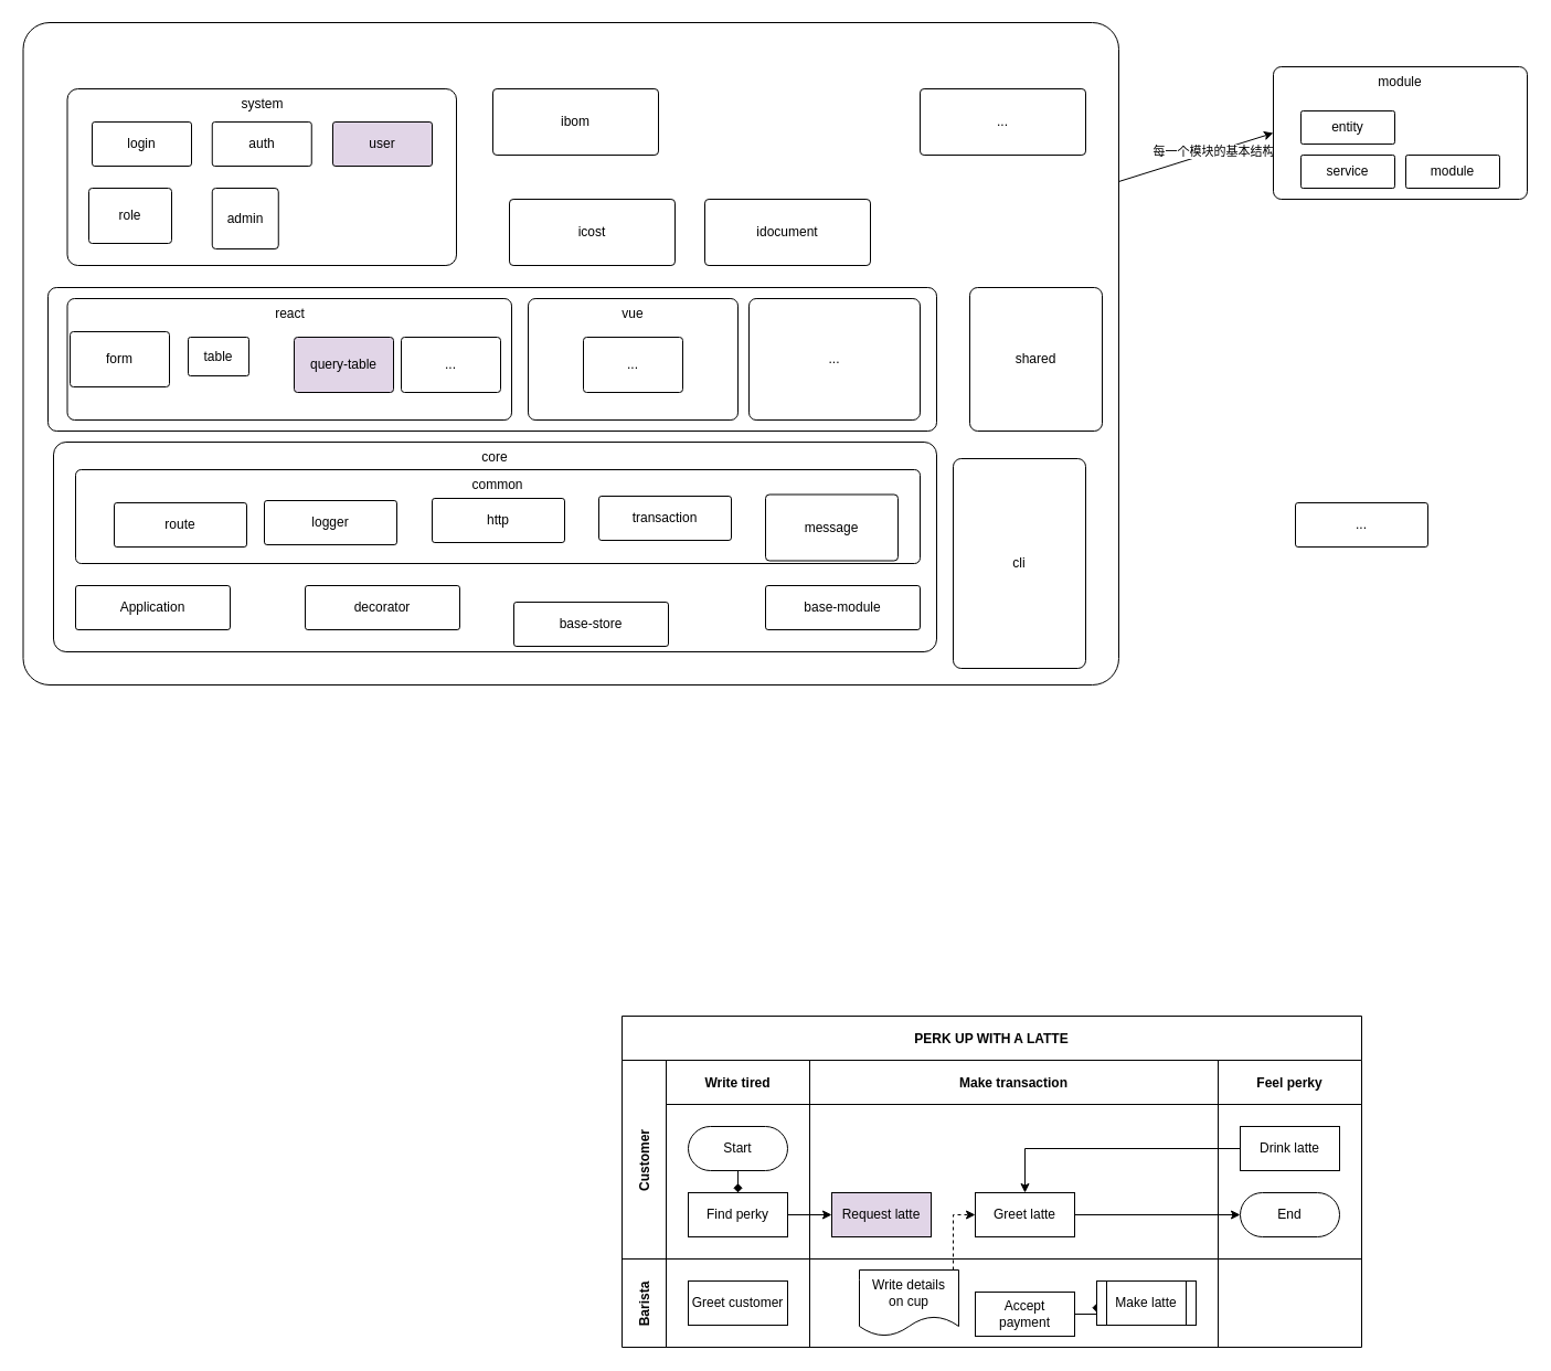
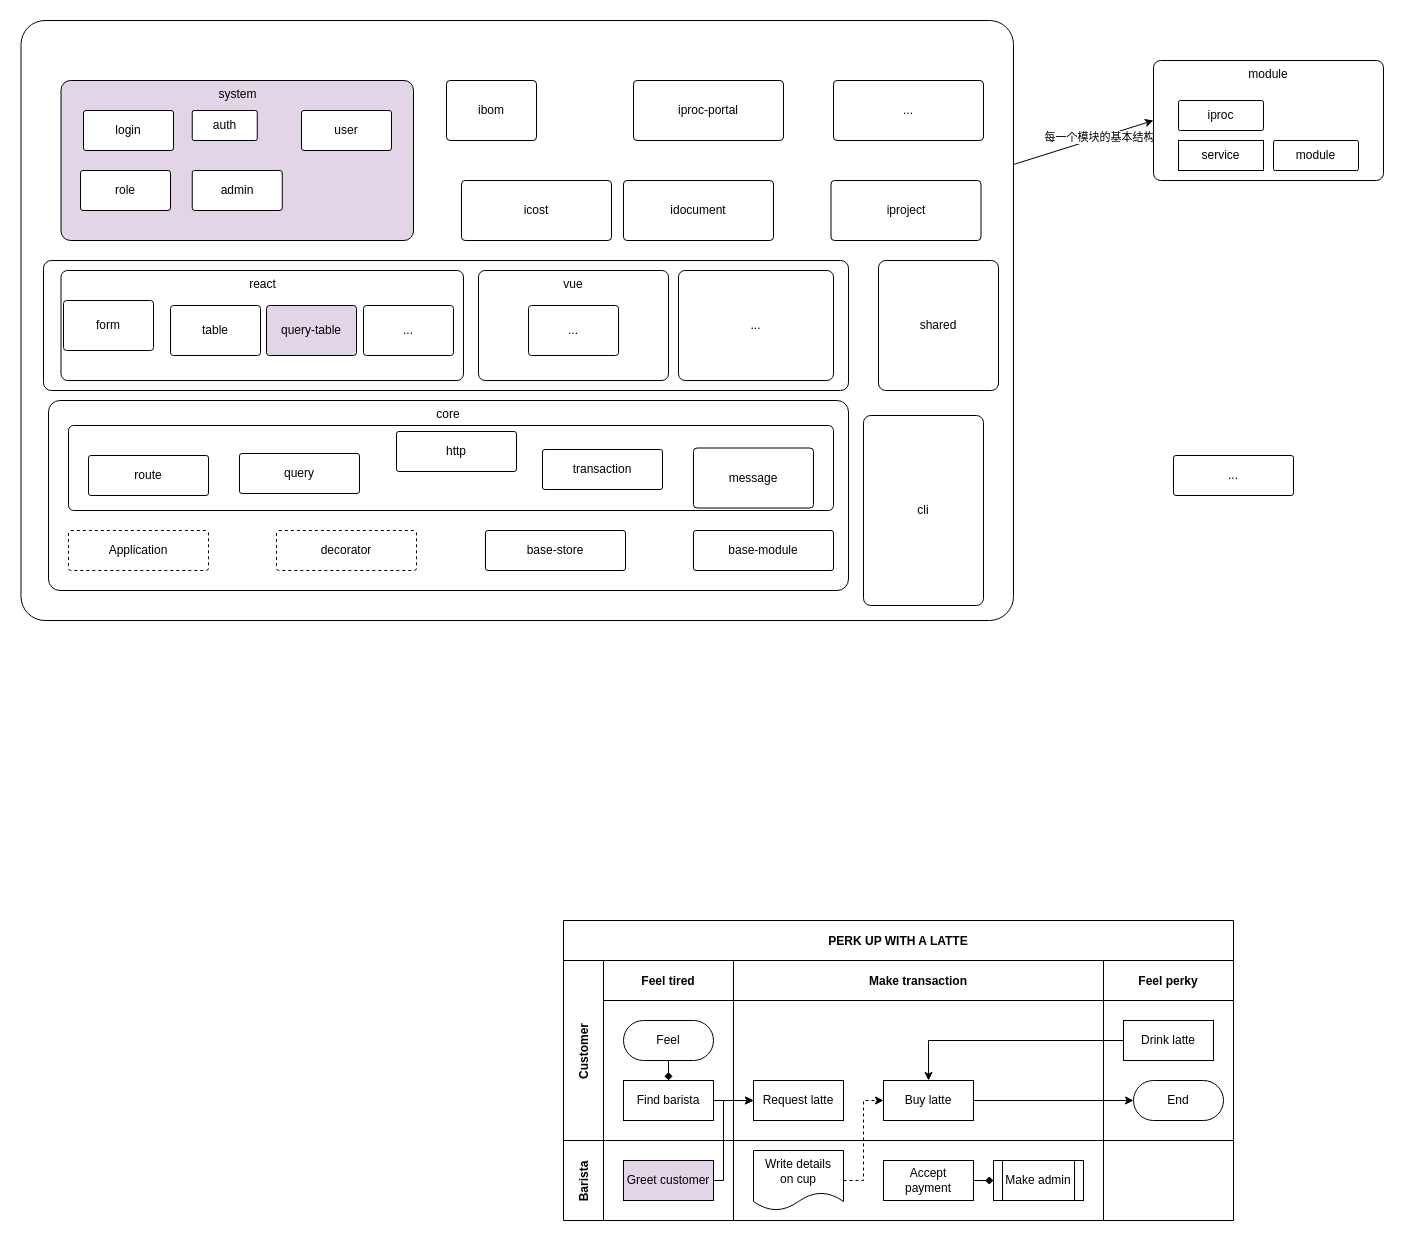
  <mxCell id="0" />
  <mxCell id="1" parent="0" />
  <mxCell id="2" value="PERK UP WITH A LATTE" style="shape=table;childLayout=tableLayout;startSize=40;collapsible=0;recursiveResize=0;expand=0;fillColor=none;fontStyle=1" parent="1" vertex="1"><mxGeometry x="563" y="920" width="670" height="300" as="geometry" /></mxCell>
  <mxCell id="3" value="" style="edgeStyle=orthogonalEdgeStyle;rounded=0;orthogonalLoop=1;jettySize=auto;html=1;" parent="2" source="8" target="10" edge="1"><mxGeometry relative="1" as="geometry" /></mxCell>
  <mxCell id="4" value="Customer" style="shape=tableRow;horizontal=0;swimlaneHead=0;swimlaneBody=0;top=0;left=0;bottom=0;right=0;fillColor=none;points=[[0,0.5],[1,0.5]];portConstraint=eastwest;startSize=40;collapsible=0;recursiveResize=0;expand=0;fontStyle=1;" parent="2" vertex="1"><mxGeometry y="40" width="670" height="180" as="geometry" /></mxCell>
- <mxCell id="5" value="Write tired" style="swimlane;swimlaneHead=0;swimlaneBody=0;connectable=0;fillColor=none;startSize=40;collapsible=0;recursiveResize=0;expand=0;fontStyle=1;" parent="4" vertex="1"><mxGeometry x="40" width="130" height="180" as="geometry" /></mxCell>
+ <mxCell id="5" value="Feel tired" style="swimlane;swimlaneHead=0;swimlaneBody=0;connectable=0;fillColor=none;startSize=40;collapsible=0;recursiveResize=0;expand=0;fontStyle=1;" parent="4" vertex="1"><mxGeometry x="40" width="130" height="180" as="geometry" /></mxCell>
  <mxCell id="6" style="edgeStyle=orthogonalEdgeStyle;rounded=0;orthogonalLoop=1;jettySize=auto;html=1;endArrow=diamond;" parent="5" source="7" target="8" edge="1"><mxGeometry relative="1" as="geometry" /></mxCell>
- <mxCell id="7" value="Start" style="rounded=1;whiteSpace=wrap;html=1;arcSize=50;" parent="5" vertex="1"><mxGeometry x="20" y="60" width="90" height="40" as="geometry" /></mxCell>
- <mxCell id="8" value="Find perky" style="rounded=0;whiteSpace=wrap;html=1;" parent="5" vertex="1"><mxGeometry x="20" y="120" width="90" height="40" as="geometry" /></mxCell>
+ <mxCell id="7" value="Feel" style="rounded=1;whiteSpace=wrap;html=1;arcSize=50;" parent="5" vertex="1"><mxGeometry x="20" y="60" width="90" height="40" as="geometry" /></mxCell>
+ <mxCell id="8" value="Find barista" style="rounded=0;whiteSpace=wrap;html=1;" parent="5" vertex="1"><mxGeometry x="20" y="120" width="90" height="40" as="geometry" /></mxCell>
  <mxCell id="9" value="Make transaction" style="swimlane;swimlaneHead=0;swimlaneBody=0;connectable=0;fillColor=none;startSize=40;collapsible=0;recursiveResize=0;expand=0;fontStyle=1;" parent="4" vertex="1"><mxGeometry x="170" width="370" height="180" as="geometry" /></mxCell>
- <mxCell id="10" value="Request latte" style="rounded=0;whiteSpace=wrap;html=1;fillColor=#e1d5e7;" parent="9" vertex="1"><mxGeometry x="20" y="120" width="90" height="40" as="geometry" /></mxCell>
- <mxCell id="11" value="Greet latte" style="rounded=0;whiteSpace=wrap;html=1;" parent="9" vertex="1"><mxGeometry x="150" y="120" width="90" height="40" as="geometry" /></mxCell>
+ <mxCell id="10" value="Request latte" style="rounded=0;whiteSpace=wrap;html=1;" parent="9" vertex="1"><mxGeometry x="20" y="120" width="90" height="40" as="geometry" /></mxCell>
+ <mxCell id="11" value="Buy latte" style="rounded=0;whiteSpace=wrap;html=1;" parent="9" vertex="1"><mxGeometry x="150" y="120" width="90" height="40" as="geometry" /></mxCell>
  <mxCell id="12" value="Feel perky" style="swimlane;swimlaneHead=0;swimlaneBody=0;connectable=0;fillColor=none;startSize=40;collapsible=0;recursiveResize=0;expand=0;fontStyle=1;" parent="4" vertex="1"><mxGeometry x="540" width="130" height="180" as="geometry" /></mxCell>
  <mxCell id="13" style="edgeStyle=orthogonalEdgeStyle;rounded=0;orthogonalLoop=1;jettySize=auto;html=1;" parent="12" source="14" target="11" edge="1"><mxGeometry relative="1" as="geometry" /></mxCell>
  <mxCell id="14" value="Drink latte" style="rounded=0;whiteSpace=wrap;html=1;" parent="12" vertex="1"><mxGeometry x="20" y="60" width="90" height="40" as="geometry" /></mxCell>
- <mxCell id="15" value="End" style="rounded=1;whiteSpace=wrap;html=1;arcSize=50;" parent="12" vertex="1"><mxGeometry x="20" y="120" width="90" height="40" as="geometry" /></mxCell>
+ <mxCell id="15" value="End" style="rounded=1;whiteSpace=wrap;html=1;arcSize=50;" parent="12" vertex="1"><mxGeometry x="30" y="120" width="90" height="40" as="geometry" /></mxCell>
  <mxCell id="16" value="Barista" style="shape=tableRow;horizontal=0;swimlaneHead=0;swimlaneBody=0;top=0;left=0;bottom=0;right=0;fillColor=none;points=[[0,0.5],[1,0.5]];portConstraint=eastwest;startSize=40;collapsible=0;recursiveResize=0;expand=0;fontStyle=1;" parent="2" vertex="1"><mxGeometry y="220" width="670" height="80" as="geometry" /></mxCell>
  <mxCell id="17" value="" style="swimlane;swimlaneHead=0;swimlaneBody=0;connectable=0;fillColor=none;startSize=0;collapsible=0;recursiveResize=0;expand=0;fontStyle=1;" parent="16" vertex="1"><mxGeometry x="40" width="130" height="80" as="geometry" /></mxCell>
- <mxCell id="18" value="Greet customer" style="rounded=0;whiteSpace=wrap;html=1;" parent="17" vertex="1"><mxGeometry x="20" y="20" width="90" height="40" as="geometry" /></mxCell>
+ <mxCell id="18" value="Greet customer" style="rounded=0;whiteSpace=wrap;html=1;fillColor=#e1d5e7;" parent="17" vertex="1"><mxGeometry x="20" y="20" width="90" height="40" as="geometry" /></mxCell>
  <mxCell id="19" value="" style="swimlane;swimlaneHead=0;swimlaneBody=0;connectable=0;fillColor=none;startSize=0;collapsible=0;recursiveResize=0;expand=0;fontStyle=1;" parent="16" vertex="1"><mxGeometry x="170" width="370" height="80" as="geometry" /></mxCell>
  <mxCell id="20" value="" style="edgeStyle=orthogonalEdgeStyle;rounded=0;orthogonalLoop=1;jettySize=auto;html=1;endArrow=diamond;" parent="19" source="21" target="23" edge="1"><mxGeometry relative="1" as="geometry" /></mxCell>
- <mxCell id="21" value="Accept&lt;br&gt;payment" style="rounded=0;whiteSpace=wrap;html=1;" parent="19" vertex="1"><mxGeometry x="150" y="30" width="90" height="40" as="geometry" /></mxCell>
- <mxCell id="22" value="Write details&lt;br&gt;on cup" style="shape=document;whiteSpace=wrap;html=1;boundedLbl=1;" parent="19" vertex="1"><mxGeometry x="45" y="10" width="90" height="60" as="geometry" /></mxCell>
- <mxCell id="23" value="Make latte" style="shape=process;whiteSpace=wrap;html=1;backgroundOutline=1;" parent="19" vertex="1"><mxGeometry x="260" y="20" width="90" height="40" as="geometry" /></mxCell>
+ <mxCell id="21" value="Accept&lt;br&gt;payment" style="rounded=0;whiteSpace=wrap;html=1;" parent="19" vertex="1"><mxGeometry x="150" y="20" width="90" height="40" as="geometry" /></mxCell>
+ <mxCell id="22" value="Write details&lt;br&gt;on cup" style="shape=document;whiteSpace=wrap;html=1;boundedLbl=1;" parent="19" vertex="1"><mxGeometry x="20" y="10" width="90" height="60" as="geometry" /></mxCell>
+ <mxCell id="23" value="Make admin" style="shape=process;whiteSpace=wrap;html=1;backgroundOutline=1;" parent="19" vertex="1"><mxGeometry x="260" y="20" width="90" height="40" as="geometry" /></mxCell>
  <mxCell id="24" value="" style="swimlane;swimlaneHead=0;swimlaneBody=0;connectable=0;fillColor=none;startSize=0;collapsible=0;recursiveResize=0;expand=0;fontStyle=1;" parent="16" vertex="1"><mxGeometry x="540" width="130" height="80" as="geometry" /></mxCell>
+ <mxCell id="25" value="" style="edgeStyle=orthogonalEdgeStyle;rounded=0;orthogonalLoop=1;jettySize=auto;html=1;" parent="2" source="18" target="10" edge="1"><mxGeometry relative="1" as="geometry"><Array as="points"><mxPoint x="160" y="260" /><mxPoint x="160" y="180" /></Array></mxGeometry></mxCell>
  <mxCell id="26" value="" style="edgeStyle=orthogonalEdgeStyle;rounded=0;orthogonalLoop=1;jettySize=auto;html=1;dashed=1;" parent="2" source="22" target="11" edge="1"><mxGeometry relative="1" as="geometry"><Array as="points"><mxPoint x="300" y="260" /><mxPoint x="300" y="180" /></Array></mxGeometry></mxCell>
  <mxCell id="27" value="" style="edgeStyle=orthogonalEdgeStyle;rounded=0;orthogonalLoop=1;jettySize=auto;html=1;" parent="2" source="11" target="15" edge="1"><mxGeometry relative="1" as="geometry" /></mxCell>
  <mxCell id="28" value="" style="rounded=1;whiteSpace=wrap;html=1;glass=0;shadow=0;allowArrows=1;connectable=1;arcSize=4;" vertex="1" parent="1"><mxGeometry x="20.5" y="20" width="992.5" height="600" as="geometry" /></mxCell>
  <mxCell id="29" value="" style="rounded=1;whiteSpace=wrap;html=1;arcSize=6;" vertex="1" parent="1"><mxGeometry x="43" y="260" width="805" height="130" as="geometry" /></mxCell>
  <mxCell id="30" value="core" style="rounded=1;whiteSpace=wrap;html=1;labelPosition=center;verticalLabelPosition=middle;align=center;verticalAlign=top;arcSize=6;" vertex="1" parent="1"><mxGeometry x="48" y="400" width="800" height="190" as="geometry" /></mxCell>
  <mxCell id="31" value="react" style="rounded=1;whiteSpace=wrap;html=1;verticalAlign=top;arcSize=6;" vertex="1" parent="1"><mxGeometry x="60.5" y="270" width="402.5" height="110" as="geometry" /></mxCell>
  <mxCell id="32" value="vue" style="rounded=1;whiteSpace=wrap;html=1;verticalAlign=top;arcSize=6;" vertex="1" parent="1"><mxGeometry x="478" y="270" width="190" height="110" as="geometry" /></mxCell>
- <mxCell id="33" value="system" style="rounded=1;whiteSpace=wrap;html=1;verticalAlign=top;arcSize=6;" vertex="1" parent="1"><mxGeometry x="60.5" y="80" width="352.5" height="160" as="geometry" /></mxCell>
+ <mxCell id="33" value="system" style="rounded=1;whiteSpace=wrap;html=1;verticalAlign=top;arcSize=6;fillColor=#e1d5e7;" vertex="1" parent="1"><mxGeometry x="60.5" y="80" width="352.5" height="160" as="geometry" /></mxCell>
  <mxCell id="34" value="shared" style="rounded=1;whiteSpace=wrap;html=1;arcSize=6;" vertex="1" parent="1"><mxGeometry x="878" y="260" width="120" height="130" as="geometry" /></mxCell>
  <mxCell id="35" value="base-module" style="rounded=1;whiteSpace=wrap;html=1;arcSize=6;" vertex="1" parent="1"><mxGeometry x="693" y="530" width="140" height="40" as="geometry" /></mxCell>
- <mxCell id="36" value="Application" style="rounded=1;whiteSpace=wrap;html=1;arcSize=6;" vertex="1" parent="1"><mxGeometry x="68" y="530" width="140" height="40" as="geometry" /></mxCell>
- <mxCell id="37" value="decorator" style="rounded=1;whiteSpace=wrap;html=1;arcSize=6;" vertex="1" parent="1"><mxGeometry x="276" y="530" width="140" height="40" as="geometry" /></mxCell>
- <mxCell id="38" value="base-store" style="rounded=1;whiteSpace=wrap;html=1;arcSize=6;" vertex="1" parent="1"><mxGeometry x="465" y="545" width="140" height="40" as="geometry" /></mxCell>
+ <mxCell id="36" value="Application" style="rounded=1;whiteSpace=wrap;html=1;arcSize=6;dashed=1;" vertex="1" parent="1"><mxGeometry x="68" y="530" width="140" height="40" as="geometry" /></mxCell>
+ <mxCell id="37" value="decorator" style="rounded=1;whiteSpace=wrap;html=1;arcSize=6;dashed=1;" vertex="1" parent="1"><mxGeometry x="276" y="530" width="140" height="40" as="geometry" /></mxCell>
+ <mxCell id="38" value="base-store" style="rounded=1;whiteSpace=wrap;html=1;arcSize=6;" vertex="1" parent="1"><mxGeometry x="485" y="530" width="140" height="40" as="geometry" /></mxCell>
  <mxCell id="39" value="form" style="rounded=1;whiteSpace=wrap;html=1;arcSize=6;" vertex="1" parent="1"><mxGeometry x="63" y="300" width="90" height="50" as="geometry" /></mxCell>
- <mxCell id="40" value="table" style="rounded=1;whiteSpace=wrap;html=1;arcSize=6;" vertex="1" parent="1"><mxGeometry x="170" y="305" width="55" height="35" as="geometry" /></mxCell>
+ <mxCell id="40" value="table" style="rounded=1;whiteSpace=wrap;html=1;arcSize=6;" vertex="1" parent="1"><mxGeometry x="170" y="305" width="90" height="50" as="geometry" /></mxCell>
  <mxCell id="41" value="query-table" style="rounded=1;whiteSpace=wrap;html=1;arcSize=6;fillColor=#e1d5e7;" vertex="1" parent="1"><mxGeometry x="266" y="305" width="90" height="50" as="geometry" /></mxCell>
  <mxCell id="42" value="cli" style="rounded=1;whiteSpace=wrap;html=1;arcSize=6;" vertex="1" parent="1"><mxGeometry x="863" y="415" width="120" height="190" as="geometry" /></mxCell>
  <mxCell id="43" value="icost" style="rounded=1;whiteSpace=wrap;html=1;arcSize=6;" vertex="1" parent="1"><mxGeometry x="461" y="180" width="150" height="60" as="geometry" /></mxCell>
- <mxCell id="44" value="idocument" style="rounded=1;whiteSpace=wrap;html=1;arcSize=6;" vertex="1" parent="1"><mxGeometry x="638" y="180" width="150" height="60" as="geometry" /></mxCell>
- <mxCell id="47" value="ibom" style="rounded=1;whiteSpace=wrap;html=1;arcSize=6;" vertex="1" parent="1"><mxGeometry x="446" y="80" width="150" height="60" as="geometry" /></mxCell>
+ <mxCell id="44" value="idocument" style="rounded=1;whiteSpace=wrap;html=1;arcSize=6;" vertex="1" parent="1"><mxGeometry x="623" y="180" width="150" height="60" as="geometry" /></mxCell>
+ <mxCell id="45" value="iproc-portal" style="rounded=1;whiteSpace=wrap;html=1;arcSize=6;" vertex="1" parent="1"><mxGeometry x="633" y="80" width="150" height="60" as="geometry" /></mxCell>
+ <mxCell id="46" value="iproject" style="rounded=1;whiteSpace=wrap;html=1;arcSize=6;" vertex="1" parent="1"><mxGeometry x="830.5" y="180" width="150" height="60" as="geometry" /></mxCell>
+ <mxCell id="47" value="ibom" style="rounded=1;whiteSpace=wrap;html=1;arcSize=6;" vertex="1" parent="1"><mxGeometry x="446" y="80" width="90" height="60" as="geometry" /></mxCell>
  <mxCell id="48" value="..." style="rounded=1;whiteSpace=wrap;html=1;arcSize=6;" vertex="1" parent="1"><mxGeometry x="833" y="80" width="150" height="60" as="geometry" /></mxCell>
  <mxCell id="49" value="..." style="rounded=1;whiteSpace=wrap;html=1;verticalAlign=middle;arcSize=6;" vertex="1" parent="1"><mxGeometry x="678" y="270" width="155" height="110" as="geometry" /></mxCell>
  <mxCell id="50" value="..." style="rounded=1;whiteSpace=wrap;html=1;arcSize=6;" vertex="1" parent="1"><mxGeometry x="363" y="305" width="90" height="50" as="geometry" /></mxCell>
  <mxCell id="51" value="..." style="rounded=1;whiteSpace=wrap;html=1;arcSize=6;" vertex="1" parent="1"><mxGeometry x="528" y="305" width="90" height="50" as="geometry" /></mxCell>
  <mxCell id="52" value="" style="endArrow=classic;html=1;rounded=0;entryX=0;entryY=0.5;entryDx=0;entryDy=0;arcSize=6;" edge="1" parent="1" source="28" target="59"><mxGeometry width="50" height="50" relative="1" as="geometry"><mxPoint x="443" y="160" as="sourcePoint" /><mxPoint x="493" y="110" as="targetPoint" /></mxGeometry></mxCell>
  <mxCell id="53" value="每一个模块的基本结构" style="edgeLabel;html=1;align=center;verticalAlign=middle;resizable=0;points=[];arcSize=6;" vertex="1" connectable="0" parent="52"><mxGeometry x="0.23" y="1" relative="1" as="geometry"><mxPoint as="offset" /></mxGeometry></mxCell>
  <mxCell id="54" value="login" style="rounded=1;whiteSpace=wrap;html=1;arcSize=6;" vertex="1" parent="1"><mxGeometry x="83" y="110" width="90" height="40" as="geometry" /></mxCell>
- <mxCell id="55" value="auth" style="rounded=1;whiteSpace=wrap;html=1;arcSize=6;" vertex="1" parent="1"><mxGeometry x="191.75" y="110" width="90" height="40" as="geometry" /></mxCell>
- <mxCell id="56" value="user" style="rounded=1;whiteSpace=wrap;html=1;arcSize=6;fillColor=#e1d5e7;" vertex="1" parent="1"><mxGeometry x="301" y="110" width="90" height="40" as="geometry" /></mxCell>
- <mxCell id="57" value="role" style="rounded=1;whiteSpace=wrap;html=1;arcSize=6;" vertex="1" parent="1"><mxGeometry x="80" y="170" width="75" height="50" as="geometry" /></mxCell>
- <mxCell id="58" value="admin" style="rounded=1;whiteSpace=wrap;html=1;arcSize=6;" vertex="1" parent="1"><mxGeometry x="191.75" y="170" width="60" height="55" as="geometry" /></mxCell>
+ <mxCell id="55" value="auth" style="rounded=1;whiteSpace=wrap;html=1;arcSize=6;" vertex="1" parent="1"><mxGeometry x="191.75" y="110" width="65" height="30" as="geometry" /></mxCell>
+ <mxCell id="56" value="user" style="rounded=1;whiteSpace=wrap;html=1;arcSize=6;" vertex="1" parent="1"><mxGeometry x="301" y="110" width="90" height="40" as="geometry" /></mxCell>
+ <mxCell id="57" value="role" style="rounded=1;whiteSpace=wrap;html=1;arcSize=6;" vertex="1" parent="1"><mxGeometry x="80" y="170" width="90" height="40" as="geometry" /></mxCell>
+ <mxCell id="58" value="admin" style="rounded=1;whiteSpace=wrap;html=1;arcSize=6;" vertex="1" parent="1"><mxGeometry x="191.75" y="170" width="90" height="40" as="geometry" /></mxCell>
  <mxCell id="59" value="module" style="rounded=1;whiteSpace=wrap;html=1;align=center;labelPosition=center;verticalLabelPosition=middle;verticalAlign=top;movable=1;resizable=1;rotatable=1;deletable=1;editable=1;locked=0;connectable=1;arcSize=6;" vertex="1" parent="1"><mxGeometry x="1153" y="60" width="230" height="120" as="geometry" /></mxCell>
- <mxCell id="60" value="entity" style="rounded=1;whiteSpace=wrap;html=1;movable=1;resizable=1;rotatable=1;deletable=1;editable=1;locked=0;connectable=1;arcSize=6;" vertex="1" parent="1"><mxGeometry x="1178" y="100" width="85" height="30" as="geometry" /></mxCell>
- <mxCell id="61" value="service" style="rounded=1;whiteSpace=wrap;html=1;movable=1;resizable=1;rotatable=1;deletable=1;editable=1;locked=0;connectable=1;arcSize=6;" vertex="1" parent="1"><mxGeometry x="1178" y="140" width="85" height="30" as="geometry" /></mxCell>
+ <mxCell id="60" value="iproc" style="rounded=1;whiteSpace=wrap;html=1;movable=1;resizable=1;rotatable=1;deletable=1;editable=1;locked=0;connectable=1;arcSize=6;" vertex="1" parent="1"><mxGeometry x="1178" y="100" width="85" height="30" as="geometry" /></mxCell>
+ <mxCell id="61" value="service" style="whiteSpace=wrap;html=1;movable=1;resizable=1;rotatable=1;deletable=1;editable=1;locked=0;connectable=1;arcSize=6;rounded=0;" vertex="1" parent="1"><mxGeometry x="1178" y="140" width="85" height="30" as="geometry" /></mxCell>
  <mxCell id="62" value="module" style="rounded=1;whiteSpace=wrap;html=1;movable=1;resizable=1;rotatable=1;deletable=1;editable=1;locked=0;connectable=1;arcSize=6;" vertex="1" parent="1"><mxGeometry x="1273" y="140" width="85" height="30" as="geometry" /></mxCell>
  <mxCell id="63" value="common" style="rounded=1;whiteSpace=wrap;html=1;arcSize=6;verticalAlign=top;" vertex="1" parent="1"><mxGeometry x="68" y="425" width="765" height="85" as="geometry" /></mxCell>
- <mxCell id="64" value="route" style="rounded=1;whiteSpace=wrap;html=1;arcSize=6;" vertex="1" parent="1"><mxGeometry x="103" y="455" width="120" height="40" as="geometry" /></mxCell>
- <mxCell id="65" value="http" style="rounded=1;whiteSpace=wrap;html=1;arcSize=6;" vertex="1" parent="1"><mxGeometry x="391" y="451" width="120" height="40" as="geometry" /></mxCell>
+ <mxCell id="64" value="route" style="rounded=1;whiteSpace=wrap;html=1;arcSize=6;" vertex="1" parent="1"><mxGeometry x="88" y="455" width="120" height="40" as="geometry" /></mxCell>
+ <mxCell id="65" value="http" style="rounded=1;whiteSpace=wrap;html=1;arcSize=6;" vertex="1" parent="1"><mxGeometry x="396" y="431" width="120" height="40" as="geometry" /></mxCell>
  <mxCell id="66" value="transaction" style="rounded=1;whiteSpace=wrap;html=1;arcSize=6;" vertex="1" parent="1"><mxGeometry x="542" y="449" width="120" height="40" as="geometry" /></mxCell>
- <mxCell id="67" value="logger" style="rounded=1;whiteSpace=wrap;html=1;arcSize=6;" vertex="1" parent="1"><mxGeometry x="239" y="453" width="120" height="40" as="geometry" /></mxCell>
+ <mxCell id="67" value="query" style="rounded=1;whiteSpace=wrap;html=1;arcSize=6;" vertex="1" parent="1"><mxGeometry x="239" y="453" width="120" height="40" as="geometry" /></mxCell>
  <mxCell id="68" value="..." style="rounded=1;whiteSpace=wrap;html=1;arcSize=6;" vertex="1" parent="1"><mxGeometry x="1173" y="455" width="120" height="40" as="geometry" /></mxCell>
  <mxCell id="69" value="message" style="rounded=1;whiteSpace=wrap;html=1;arcSize=6;" vertex="1" parent="1"><mxGeometry x="693" y="447.5" width="120" height="60" as="geometry" /></mxCell>
